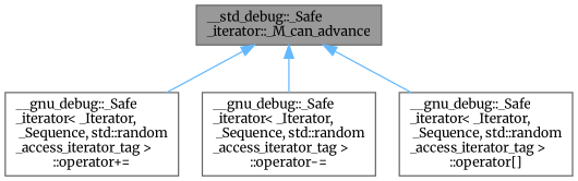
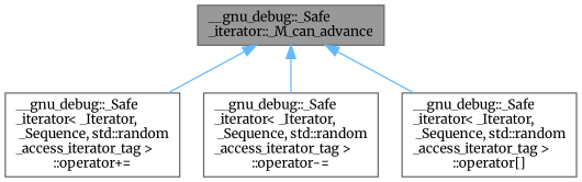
  digraph {
    rankdir=TB
    fontname=Merriweather
    node [color=grey40 fillcolor=white fontname=Merriweather fontsize=10 shape=box style=filled]
    edge [color=steelblue1 dir=back fontname=Merriweather fontsize=10 labelfontname=Helvetica labelfontsize=10 style=solid]
-   n1 [color=gray40 fillcolor=grey60 fontcolor=black height=0.2 label="__std_debug::_Safe\l_iterator::_M_can_advance" width=0.4]
+   n1 [color=gray40 fillcolor=grey60 fontcolor=black height=0.2 label="__gnu_debug::_Safe\l_iterator::_M_can_advance" width=0.4]
    n2 [height=0.2 label="__gnu_debug::_Safe\l_iterator\< _Iterator,\l _Sequence, std::random\l_access_iterator_tag \>\l::operator+=" width=0.4]
    n3 [height=0.2 label="__gnu_debug::_Safe\l_iterator\< _Iterator,\l _Sequence, std::random\l_access_iterator_tag \>\l::operator-=" width=0.4]
    n4 [height=0.2 label="__gnu_debug::_Safe\l_iterator\< _Iterator,\l _Sequence, std::random\l_access_iterator_tag \>\l::operator[]" width=0.4]
    n1 -> n2
    n1 -> n3
    n1 -> n4
  }
